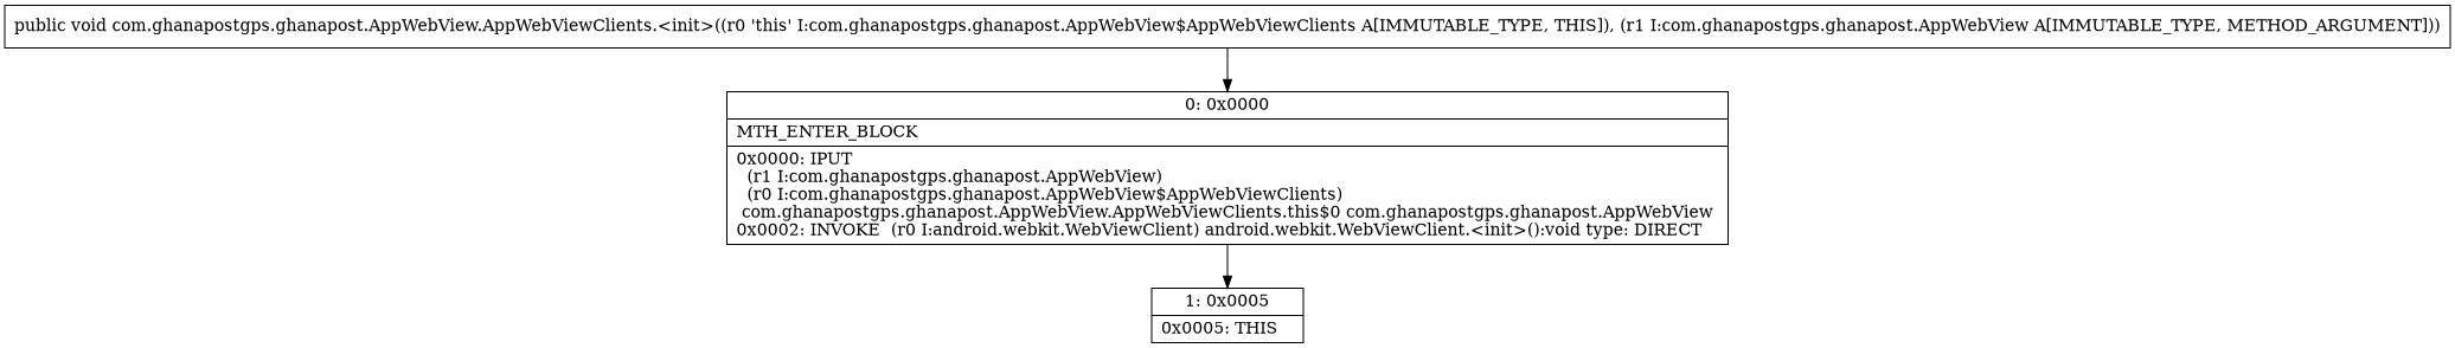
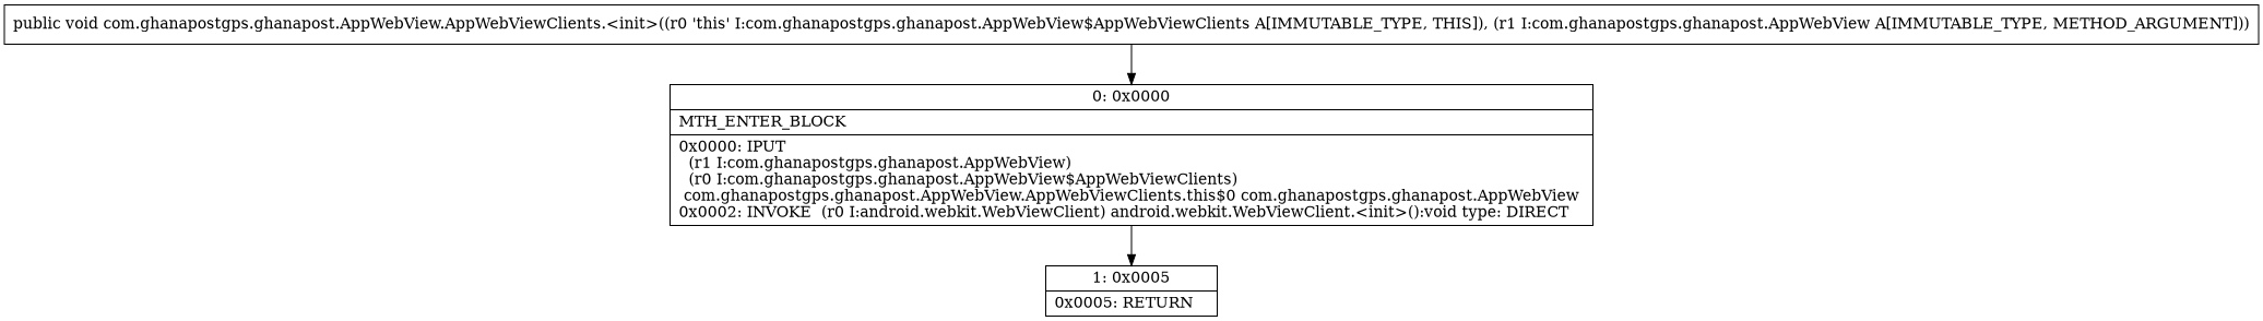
  digraph {
    node [shape=record]
    n1 [label="{0\:\ 0x0000|MTH_ENTER_BLOCK\l|0x0000: IPUT  \l  (r1 I:com.ghanapostgps.ghanapost.AppWebView)\l  (r0 I:com.ghanapostgps.ghanapost.AppWebView$AppWebViewClients)\l com.ghanapostgps.ghanapost.AppWebView.AppWebViewClients.this$0 com.ghanapostgps.ghanapost.AppWebView \l0x0002: INVOKE  (r0 I:android.webkit.WebViewClient) android.webkit.WebViewClient.\<init\>():void type: DIRECT \l}"]
-   n2 [label="{1\:\ 0x0005|0x0005: THIS   \l}"]
+   n2 [label="{1\:\ 0x0005|0x0005: RETURN   \l}"]
    n3 [label="{public void com.ghanapostgps.ghanapost.AppWebView.AppWebViewClients.\<init\>((r0 'this' I:com.ghanapostgps.ghanapost.AppWebView$AppWebViewClients A[IMMUTABLE_TYPE, THIS]), (r1 I:com.ghanapostgps.ghanapost.AppWebView A[IMMUTABLE_TYPE, METHOD_ARGUMENT])) }"]
    n1 -> n2
    n3 -> n1
  }
